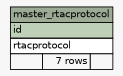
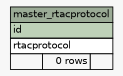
  digraph {
    bgcolor="#f7f7f7"
    fontname=Helvetica
    fontsize=11
    nodesep=0.18
    rankdir=RL
    ranksep=0.46
-   n1 [fontname=Helvetica fontsize=11 label=<     <TABLE BORDER="0" CELLBORDER="1" CELLSPACING="0" BGCOLOR="#ffffff">       <TR><TD COLSPAN="3" BGCOLOR="#9bab96" ALIGN="CENTER">master_rtacprotocol</TD></TR>       <TR><TD PORT="id" COLSPAN="3" BGCOLOR="#bed1b8" ALIGN="LEFT">id</TD></TR>       <TR><TD PORT="rtacprotocol" COLSPAN="3" ALIGN="LEFT">rtacprotocol</TD></TR>       <TR><TD ALIGN="LEFT" BGCOLOR="#f7f7f7">  </TD><TD ALIGN="RIGHT" BGCOLOR="#f7f7f7">7 rows</TD><TD ALIGN="RIGHT" BGCOLOR="#f7f7f7">  </TD></TR>     </TABLE>> shape=plaintext]
+   n1 [fontname=Helvetica fontsize=11 label=<     <TABLE BORDER="0" CELLBORDER="1" CELLSPACING="0" BGCOLOR="#ffffff">       <TR><TD COLSPAN="3" BGCOLOR="#9bab96" ALIGN="CENTER">master_rtacprotocol</TD></TR>       <TR><TD PORT="id" COLSPAN="3" BGCOLOR="#bed1b8" ALIGN="LEFT">id</TD></TR>       <TR><TD PORT="rtacprotocol" COLSPAN="3" ALIGN="LEFT">rtacprotocol</TD></TR>       <TR><TD ALIGN="LEFT" BGCOLOR="#f7f7f7">  </TD><TD ALIGN="RIGHT" BGCOLOR="#f7f7f7">0 rows</TD><TD ALIGN="RIGHT" BGCOLOR="#f7f7f7">  </TD></TR>     </TABLE>> shape=plaintext]
  }
